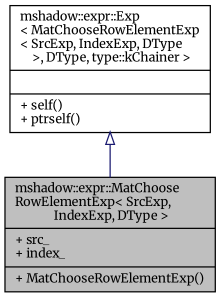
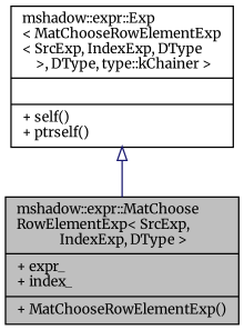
  digraph {
    fontname=Merriweather
    node [color=black fontname=Merriweather fontsize=10 shape=record style=filled]
-   n1 [fillcolor=grey75 fontcolor=black height=0.2 label="{mshadow::expr::MatChoose\lRowElementExp\< SrcExp,\l IndexExp, DType \>\n|+ src_\l+ index_\l|+ MatChooseRowElementExp()\l}" width=0.4]
+   n1 [fillcolor=grey75 fontcolor=black height=0.2 label="{mshadow::expr::MatChoose\lRowElementExp\< SrcExp,\l IndexExp, DType \>\n|+ expr_\l+ index_\l|+ MatChooseRowElementExp()\l}" width=0.4]
    n2 [fillcolor=white height=0.2 label="{mshadow::expr::Exp\l\< MatChooseRowElementExp\l\< SrcExp, IndexExp, DType\l \>, DType, type::kChainer \>\n||+ self()\l+ ptrself()\l}" width=0.4]
    n2 -> n1 [arrowtail=onormal color=midnightblue dir=back fontname=Merriweather fontsize=10 labelfontname=Helvetica labelfontsize=10 style=solid]
  }
